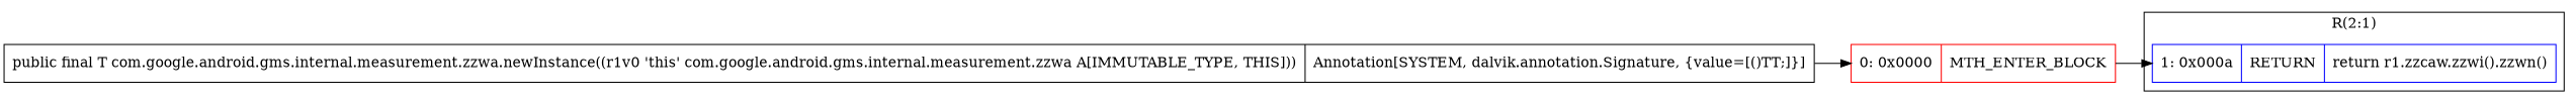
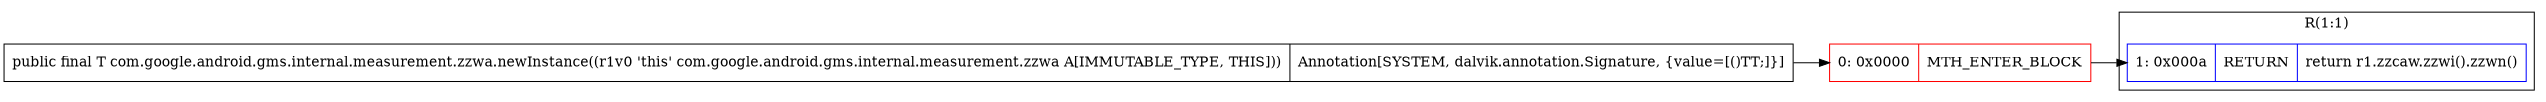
  digraph {
    rankdir=LR
    node [shape=record]
    n1 [color=blue label="{1\:\ 0x000a|RETURN\l|return r1.zzcaw.zzwi().zzwn()\l}"]
    n2 [color=red label="{0\:\ 0x0000|MTH_ENTER_BLOCK\l}"]
    n3 [label="{public final T com.google.android.gms.internal.measurement.zzwa.newInstance((r1v0 'this' com.google.android.gms.internal.measurement.zzwa A[IMMUTABLE_TYPE, THIS]))  | Annotation[SYSTEM, dalvik.annotation.Signature, \{value=[()TT;]\}]\l}"]
    subgraph cluster_1 {
-     label="R(2:1)"
+     label="R(1:1)"
      n1
    }
    n2 -> n1
    n3 -> n2
  }
